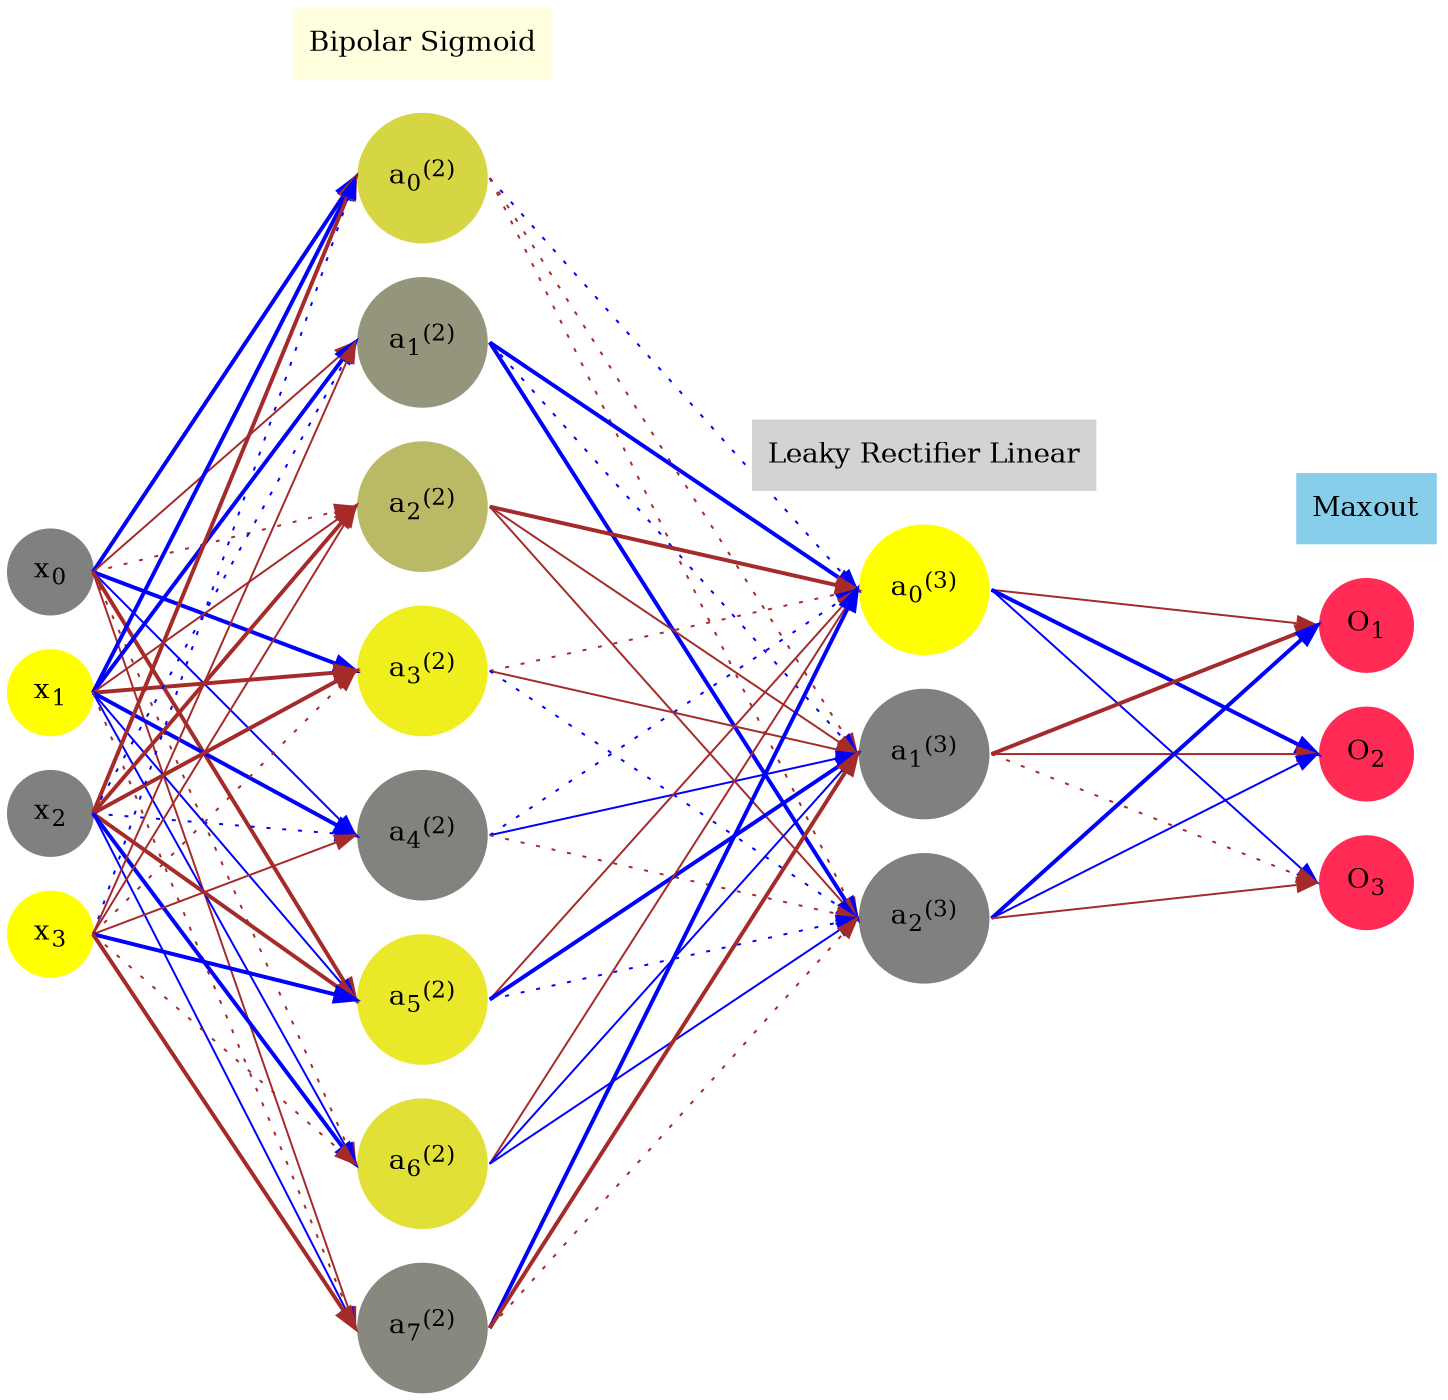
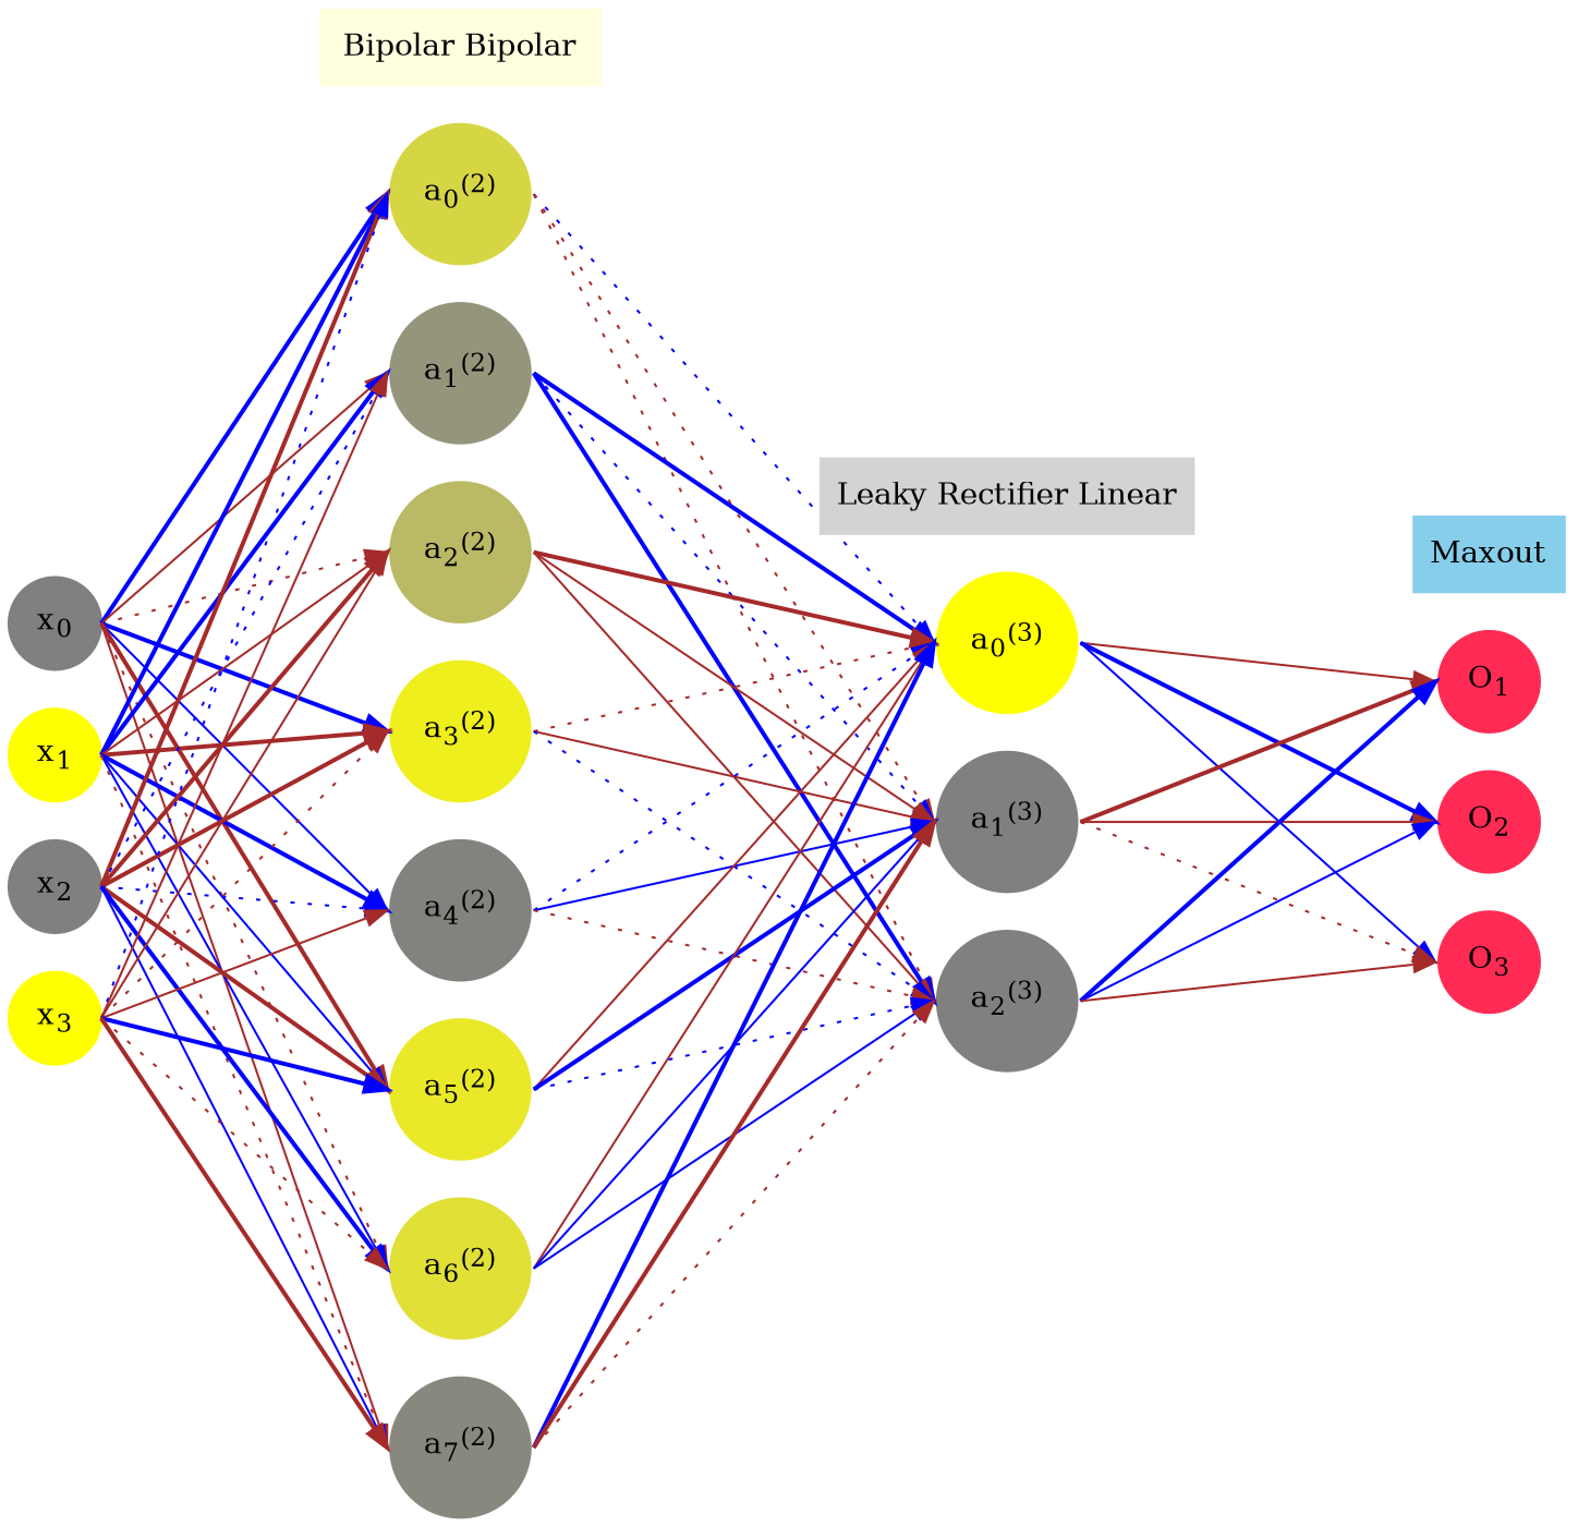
  digraph {
    rankdir=LR
    ranksep=1.4
    splines=false
    node [fillcolor="0.9667, 0.83, 1.0" shape=circle style=filled]
    edge [headport=w style=bold tailport=e color=brown]
    n1 [color="0.1667, 0.0, 0.5" fillcolor="0.1667, 0.0, 0.5" label=<x<sub>0</sub>>]
    n2 [color="0.1667, 1.0, 1.0" fillcolor="0.1667, 1.0, 1.0" label=<x<sub>1</sub>>]
    n3 [color="0.1667, 0.0, 0.5" fillcolor="0.1667, 0.0, 0.5" label=<x<sub>2</sub>>]
    n4 [color="0.1667, 1.0, 1.0" fillcolor="0.1667, 1.0, 1.0" label=<x<sub>3</sub>>]
    n5 [color="0.1667, 0.674806, 0.837403" fillcolor="0.1667, 0.674806, 0.837403" label=<a<sub>0</sub><sup>(2)</sup>>]
    n6 [color="0.1667, 0.167384, 0.583692" fillcolor="0.1667, 0.167384, 0.583692" label=<a<sub>1</sub><sup>(2)</sup>>]
    n7 [color="0.1667, 0.447041, 0.723520" fillcolor="0.1667, 0.447041, 0.723520" label=<a<sub>2</sub><sup>(2)</sup>>]
    n8 [color="0.1667, 0.873237, 0.936618" fillcolor="0.1667, 0.873237, 0.936618" label=<a<sub>3</sub><sup>(2)</sup>>]
    n9 [color="0.1667, 0.016479, 0.508239" fillcolor="0.1667, 0.016479, 0.508239" label=<a<sub>4</sub><sup>(2)</sup>>]
    n10 [color="0.1667, 0.821169, 0.910584" fillcolor="0.1667, 0.821169, 0.910584" label=<a<sub>5</sub><sup>(2)</sup>>]
    n11 [color="0.1667, 0.752164, 0.876082" fillcolor="0.1667, 0.752164, 0.876082" label=<a<sub>6</sub><sup>(2)</sup>>]
    n12 [color="0.1667, 0.070168, 0.535084" fillcolor="0.1667, 0.070168, 0.535084" label=<a<sub>7</sub><sup>(2)</sup>>]
    n13 [color="0.1667, 2.975959, 1.987980" fillcolor="0.1667, 2.975959, 1.987980" label=<a<sub>0</sub><sup>(3)</sup>>]
    n14 [color="0.1667, 0.000595, 0.500297" fillcolor="0.1667, 0.000595, 0.500297" label=<a<sub>1</sub><sup>(3)</sup>>]
    n15 [color="0.1667, 0.000416, 0.500208" fillcolor="0.1667, 0.000416, 0.500208" label=<a<sub>2</sub><sup>(3)</sup>>]
    n16 [color="0.9667, 0.83, 1.0" label=<O<sub>1</sub>>]
    n17 [color="0.9667, 0.83, 1.0" label=<O<sub>2</sub>>]
    n18 [color="0.9667, 0.83, 1.0" label=<O<sub>3</sub>>]
-   n19 [label="Bipolar Sigmoid" shape=plaintext fillcolor=lightyellow]
+   n19 [label="Bipolar Bipolar" shape=plaintext fillcolor=lightyellow]
    n20 [label="Leaky Rectifier Linear" shape=plaintext fillcolor=lightgrey]
    n21 [label=Maxout shape=plaintext fillcolor=skyblue]
    subgraph sub_1 {
      n1
    }
    subgraph sub_2 {
      n2
    }
    subgraph sub_3 {
      n3
    }
    subgraph sub_4 {
      n4
    }
    subgraph sub_5 {
      n5
    }
    subgraph sub_6 {
      n6
    }
    subgraph sub_7 {
      n7
    }
    subgraph sub_8 {
      n8
    }
    subgraph sub_9 {
      n9
    }
    subgraph sub_10 {
      n10
    }
    subgraph sub_11 {
      n11
    }
    subgraph sub_12 {
      n12
    }
    subgraph sub_13 {
      n13
    }
    subgraph sub_14 {
      n14
    }
    subgraph sub_15 {
      n15
    }
    subgraph sub_16 {
      n16
    }
    subgraph sub_17 {
      n17
    }
    subgraph sub_18 {
      n18
    }
    subgraph sub_19 {
      rank=same
      n1
      n2
      n3
      n4
    }
    subgraph sub_20 {
      rank=same
      n5
      n6
      n7
      n8
      n9
      n10
      n11
      n12
    }
    subgraph sub_21 {
      rank=same
      n13
      n14
      n15
    }
    subgraph sub_22 {
      rank=same
      n16
      n17
      n18
    }
    subgraph sub_23 {
      rank=same
      n5
      n19
    }
    subgraph sub_24 {
      rank=same
      n13
      n20
    }
    subgraph sub_25 {
      rank=same
      n16
      n21
    }
    n1 -> n2 [style=invis color=""]
    n1 -> n5 [color=blue]
    n1 -> n6 [style=solid]
    n1 -> n7 [style=dotted]
    n1 -> n8 [color=blue]
    n1 -> n9 [style=solid color=blue]
    n1 -> n10
    n1 -> n11 [style=dotted]
    n1 -> n12 [style=solid]
    n2 -> n3 [style=invis color=""]
    n2 -> n5 [color=blue]
    n2 -> n6 [color=blue]
    n2 -> n7 [style=solid]
    n2 -> n8
    n2 -> n9 [color=blue]
    n2 -> n10 [style=solid color=blue]
    n2 -> n11 [style=solid color=blue]
    n2 -> n12 [style=dotted]
    n3 -> n4 [style=invis color=""]
    n3 -> n5
    n3 -> n6 [style=dotted color=blue]
    n3 -> n7
    n3 -> n8
    n3 -> n9 [style=dotted color=blue]
    n3 -> n10
    n3 -> n11 [color=blue]
    n3 -> n12 [style=solid color=blue]
    n4 -> n5 [style=dotted color=blue]
    n4 -> n6 [style=solid]
    n4 -> n7 [style=solid]
    n4 -> n8 [style=dotted]
    n4 -> n9 [style=solid]
    n4 -> n10 [color=blue]
    n4 -> n11 [style=dotted]
    n4 -> n12
    n5 -> n6 [style=invis color=""]
    n5 -> n13 [style=dotted color=blue]
    n5 -> n14 [style=dotted]
    n5 -> n15 [style=dotted]
    n6 -> n7 [style=invis color=""]
    n6 -> n13 [color=blue]
    n6 -> n14 [style=dotted color=blue]
    n6 -> n15 [color=blue]
    n7 -> n8 [style=invis color=""]
    n7 -> n13
    n7 -> n14 [style=solid]
    n7 -> n15 [style=solid]
    n8 -> n9 [style=invis color=""]
    n8 -> n13 [style=dotted]
    n8 -> n14 [style=solid]
    n8 -> n15 [style=dotted color=blue]
    n9 -> n10 [style=invis color=""]
    n9 -> n13 [style=dotted color=blue]
    n9 -> n14 [style=solid color=blue]
    n9 -> n15 [style=dotted]
    n10 -> n11 [style=invis color=""]
    n10 -> n13 [style=solid]
    n10 -> n14 [color=blue]
    n10 -> n15 [style=dotted color=blue]
    n11 -> n12 [style=invis color=""]
    n11 -> n13 [style=solid]
    n11 -> n14 [style=solid color=blue]
    n11 -> n15 [style=solid color=blue]
    n12 -> n13 [color=blue]
    n12 -> n14
    n12 -> n15 [style=dotted]
    n13 -> n14 [style=invis color=""]
    n13 -> n16 [style=solid]
    n13 -> n17 [color=blue]
    n13 -> n18 [style=solid color=blue]
    n14 -> n15 [style=invis color=""]
    n14 -> n16
    n14 -> n17 [style=solid]
    n14 -> n18 [style=dotted]
    n15 -> n16 [color=blue]
    n15 -> n17 [style=solid color=blue]
    n15 -> n18 [style=solid]
    n16 -> n17 [style=invis color=""]
    n17 -> n18 [style=invis color=""]
    n19 -> n5 [style=invis color=""]
    n20 -> n13 [style=invis color=""]
    n21 -> n16 [style=invis color=""]
  }
